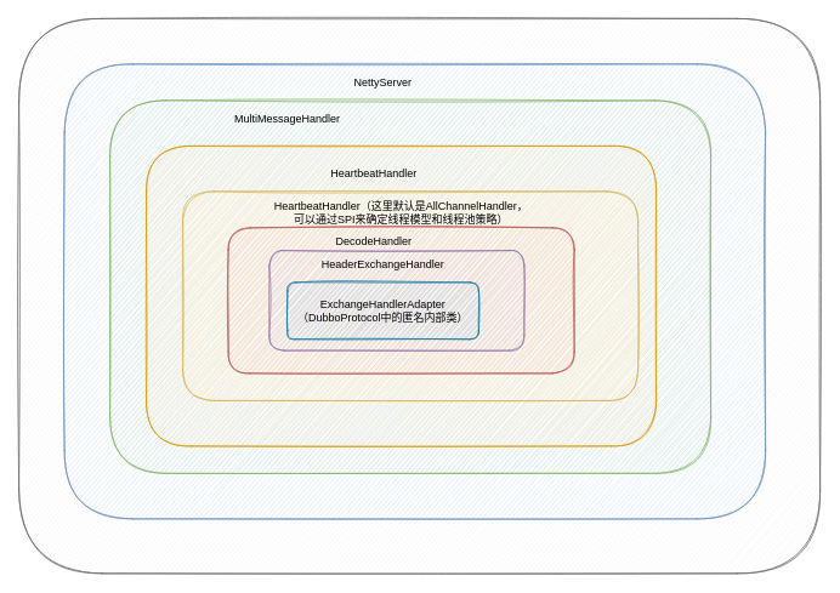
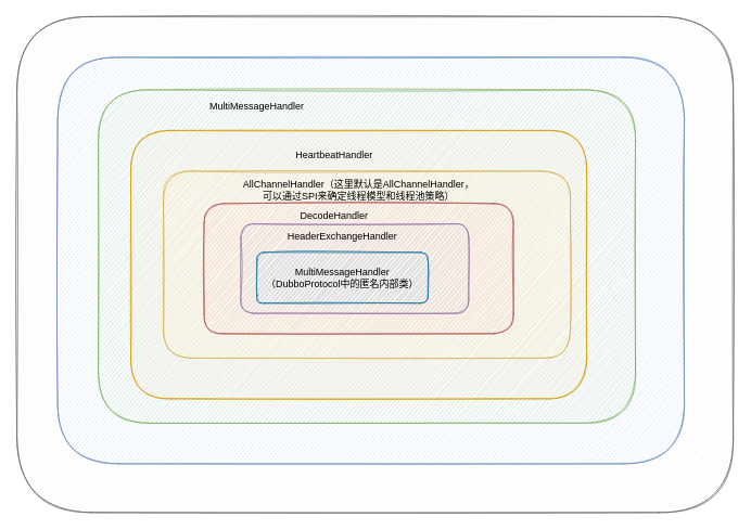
  <mxCell id="0" />
  <mxCell id="1" parent="0" />
  <mxCell id="2" value="" style="rounded=1;whiteSpace=wrap;html=1;sketch=1;fillColor=#f5f5f5;strokeColor=#666666;fontColor=#333333;" parent="1" vertex="1"><mxGeometry x="20" y="20" width="880" height="610" as="geometry" /></mxCell>
  <mxCell id="3" value="" style="rounded=1;whiteSpace=wrap;html=1;sketch=1;fillColor=#dae8fc;strokeColor=#6c8ebf;" parent="1" vertex="1"><mxGeometry x="70" y="70" width="770" height="500" as="geometry" /></mxCell>
  <mxCell id="4" value="" style="rounded=1;whiteSpace=wrap;html=1;sketch=1;fillColor=#d5e8d4;strokeColor=#82b366;" parent="1" vertex="1"><mxGeometry x="120" y="110" width="660" height="410" as="geometry" /></mxCell>
  <mxCell id="5" value="" style="rounded=1;whiteSpace=wrap;html=1;sketch=1;fillColor=#ffe6cc;strokeColor=#d79b00;" parent="1" vertex="1"><mxGeometry x="160" y="160" width="560" height="330" as="geometry" /></mxCell>
  <mxCell id="6" value="" style="rounded=1;whiteSpace=wrap;html=1;sketch=1;fillColor=#fff2cc;strokeColor=#d6b656;" parent="1" vertex="1"><mxGeometry x="200" y="210" width="500" height="230" as="geometry" /></mxCell>
  <mxCell id="7" value="" style="rounded=1;whiteSpace=wrap;html=1;sketch=1;fillColor=#f8cecc;strokeColor=#b85450;" parent="1" vertex="1"><mxGeometry x="250" y="250" width="380" height="160" as="geometry" /></mxCell>
  <mxCell id="8" value="" style="rounded=1;whiteSpace=wrap;html=1;sketch=1;fillColor=#e1d5e7;strokeColor=#9673a6;" parent="1" vertex="1"><mxGeometry x="295" y="275" width="280" height="110" as="geometry" /></mxCell>
- <mxCell id="9" value="ExchangeHandlerAdapter&lt;br&gt;（DubboProtocol中的匿名内部类）" style="rounded=1;whiteSpace=wrap;html=1;sketch=1;fillColor=#b1ddf0;strokeColor=#10739e;" parent="1" vertex="1"><mxGeometry x="315" y="310" width="210" height="62.5" as="geometry" /></mxCell>
- <mxCell id="10" value="NettyServer" style="text;html=1;strokeColor=none;fillColor=none;align=center;verticalAlign=middle;whiteSpace=wrap;rounded=0;sketch=1;" parent="1" vertex="1"><mxGeometry x="400" y="80" width="40" height="20" as="geometry" /></mxCell>
+ <mxCell id="9" value="MultiMessageHandler&lt;br&gt;（DubboProtocol中的匿名内部类）" style="rounded=1;whiteSpace=wrap;html=1;sketch=1;fillColor=#b1ddf0;strokeColor=#10739e;" parent="1" vertex="1"><mxGeometry x="315" y="310" width="210" height="62.5" as="geometry" /></mxCell>
  <mxCell id="11" value="MultiMessageHandler" style="text;html=1;strokeColor=none;fillColor=none;align=center;verticalAlign=middle;whiteSpace=wrap;rounded=0;sketch=1;" parent="1" vertex="1"><mxGeometry x="295" y="120" width="40" height="20" as="geometry" /></mxCell>
  <mxCell id="12" value="HeartbeatHandler" style="text;html=1;strokeColor=none;fillColor=none;align=center;verticalAlign=middle;whiteSpace=wrap;rounded=0;sketch=1;" parent="1" vertex="1"><mxGeometry x="390" y="180" width="40" height="20" as="geometry" /></mxCell>
- <mxCell id="13" value="HeartbeatHandler（这里默认是AllChannelHandler，可以通过SPI来确定线程模型和线程池策略）" style="text;html=1;strokeColor=none;fillColor=none;align=center;verticalAlign=middle;whiteSpace=wrap;rounded=0;sketch=1;" parent="1" vertex="1"><mxGeometry x="295" y="167.5" width="290" height="130" as="geometry" /></mxCell>
+ <mxCell id="13" value="AllChannelHandler（这里默认是AllChannelHandler，可以通过SPI来确定线程模型和线程池策略）" style="text;html=1;strokeColor=none;fillColor=none;align=center;verticalAlign=middle;whiteSpace=wrap;rounded=0;sketch=1;" parent="1" vertex="1"><mxGeometry x="295" y="167.5" width="290" height="130" as="geometry" /></mxCell>
  <mxCell id="14" value="DecodeHandler" style="text;html=1;strokeColor=none;fillColor=none;align=center;verticalAlign=middle;whiteSpace=wrap;rounded=0;sketch=1;" parent="1" vertex="1"><mxGeometry x="390" y="255" width="40" height="20" as="geometry" /></mxCell>
  <mxCell id="15" value="HeaderExchangeHandler" style="text;html=1;strokeColor=none;fillColor=none;align=center;verticalAlign=middle;whiteSpace=wrap;rounded=0;sketch=1;" parent="1" vertex="1"><mxGeometry x="400" y="280" width="40" height="20" as="geometry" /></mxCell>
